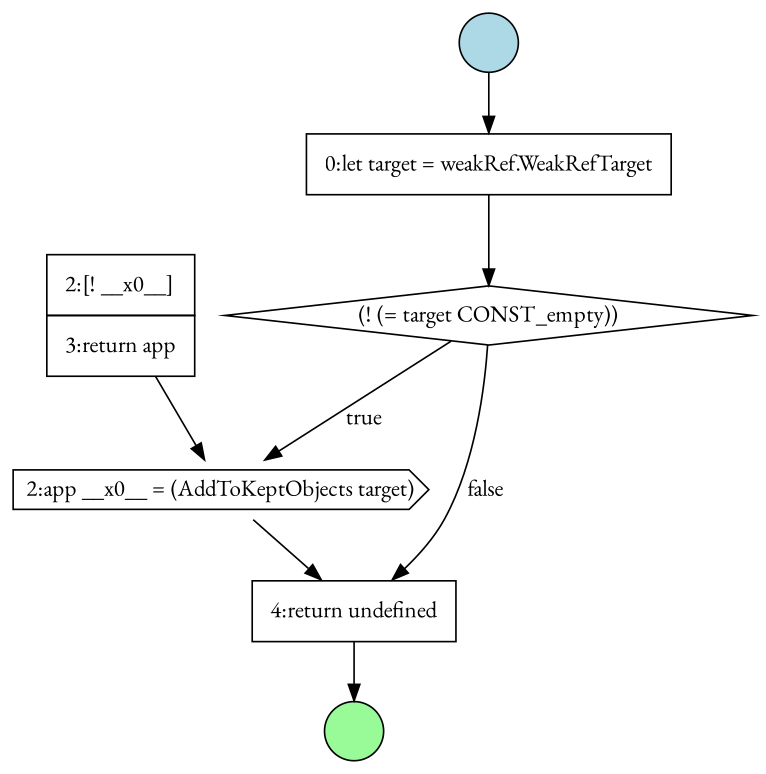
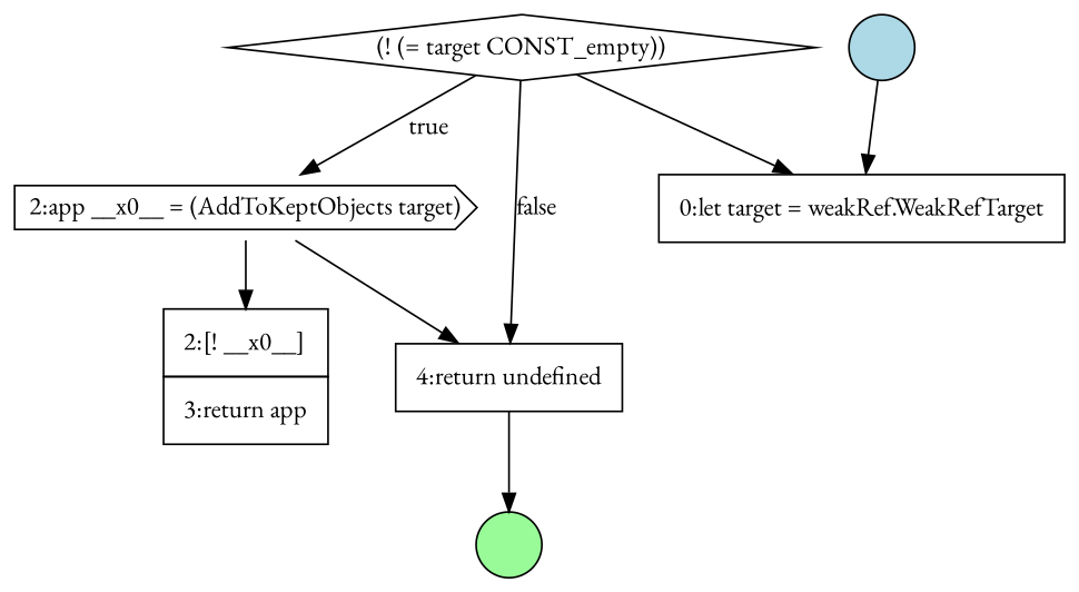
  digraph {
    fontname="EB Garamond"
    node [color=black fillcolor=white fontname="EB Garamond" shape=none style=filled]
    edge [color=black fontname="EB Garamond"]
    n1 [label=<<font color="black">     <table border="0" cellborder="1" cellspacing="0" cellpadding="10">       <tr><td align="left">2:[! __x0__]</td></tr>       <tr><td align="left">3:return app</td></tr>     </table>   </font>> margin=0]
    n2 [label=<<font color="black">     <table border="0" cellborder="1" cellspacing="0" cellpadding="10">       <tr><td align="left">4:return undefined</td></tr>     </table>   </font>> margin=0]
    n3 [fillcolor=palegreen label=" " shape=circle]
    n4 [fillcolor=lightblue label=" " shape=circle]
    n5 [label=<<font color="black">     <table border="0" cellborder="1" cellspacing="0" cellpadding="10">       <tr><td align="left">0:let target = weakRef.WeakRefTarget</td></tr>     </table>   </font>> margin=0]
    n6 [label=<<font color="black">(! (= target CONST_empty))</font>> shape=diamond]
    n7 [label=<<font color="black">2:app __x0__ = (AddToKeptObjects target)</font>> shape=cds]
    n2 -> n3
    n4 -> n5
-   n5 -> n6
+   n6 -> n5
    n6 -> n2 [label=<<font color="black">false</font>>]
    n6 -> n7 [label=<<font color="black">true</font>>]
-   n1 -> n7
+   n7 -> n1
    n7 -> n2
  }
